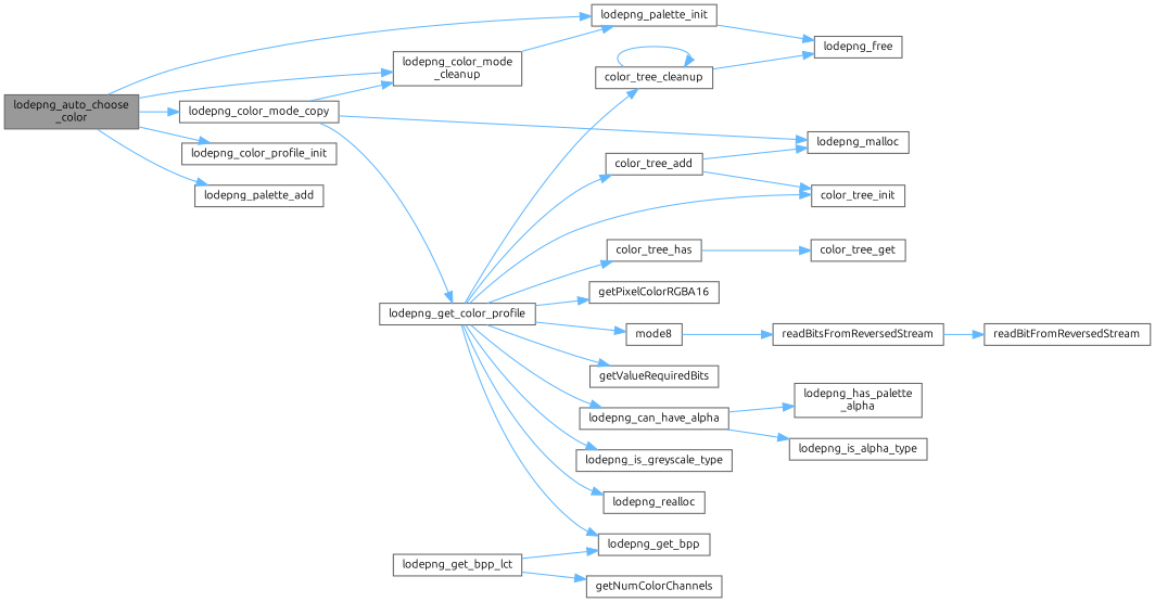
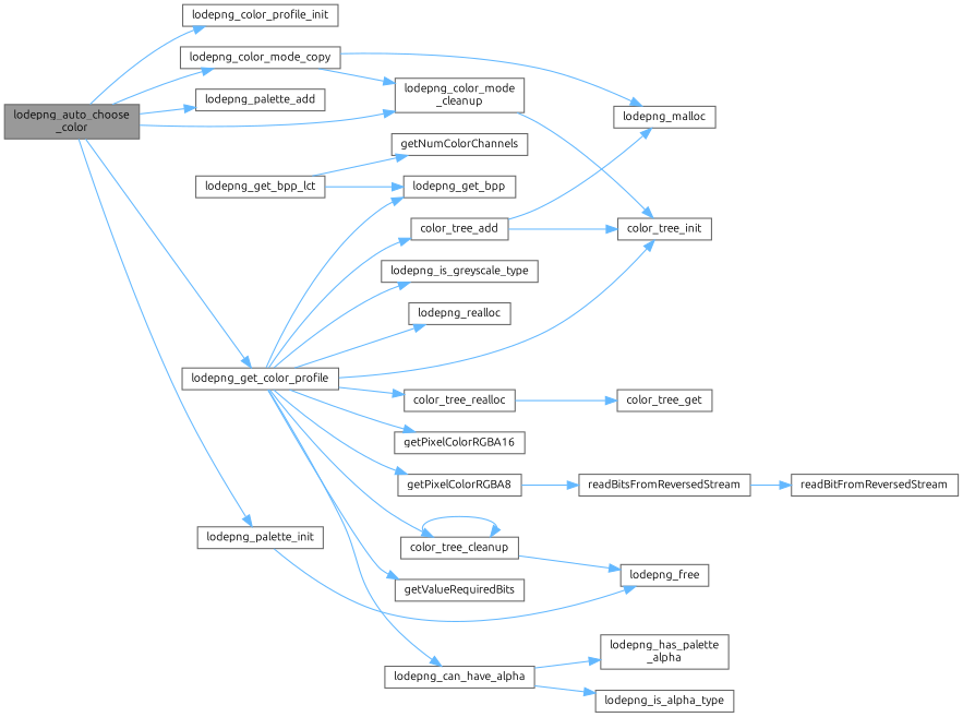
  digraph {
    fontname=Ubuntu
    rankdir=LR
    node [color=grey40 fillcolor=white fontname=Ubuntu fontsize=10 shape=box style=filled]
    edge [color=steelblue1 fontname=Ubuntu fontsize=10 labelfontname=Helvetica labelfontsize=10 style=solid]
    n1 [color=gray40 fillcolor=grey60 fontcolor=black height=0.2 label="lodepng_auto_choose\l_color" width=0.4]
    n2 [height=0.2 label="lodepng_color_mode\l_cleanup" width=0.4]
    n3 [height=0.2 label=lodepng_palette_init width=0.4]
    n4 [height=0.2 label=lodepng_color_mode_copy width=0.4]
    n5 [height=0.2 label=lodepng_color_profile_init width=0.4]
    n6 [height=0.2 label=lodepng_get_color_profile width=0.4]
    n7 [height=0.2 label=lodepng_palette_add width=0.4]
    n8 [height=0.2 label=lodepng_free width=0.4]
    n9 [height=0.2 label=lodepng_malloc width=0.4]
    n10 [height=0.2 label=color_tree_add width=0.4]
    n11 [height=0.2 label=color_tree_init width=0.4]
    n12 [height=0.2 label=color_tree_cleanup width=0.4]
-   n13 [height=0.2 label=color_tree_has width=0.4]
+   n13 [height=0.2 label=color_tree_realloc width=0.4]
    n14 [height=0.2 label=getPixelColorRGBA16 width=0.4]
-   n15 [height=0.2 label=mode8 width=0.4]
+   n15 [height=0.2 label=getPixelColorRGBA8 width=0.4]
    n16 [height=0.2 label=getValueRequiredBits width=0.4]
    n17 [height=0.2 label=lodepng_can_have_alpha width=0.4]
    n18 [height=0.2 label=lodepng_get_bpp width=0.4]
    n19 [height=0.2 label=lodepng_is_greyscale_type width=0.4]
    n20 [height=0.2 label=lodepng_realloc width=0.4]
    n21 [height=0.2 label=color_tree_get width=0.4]
    n22 [height=0.2 label=readBitsFromReversedStream width=0.4]
    n23 [height=0.2 label="lodepng_has_palette\l_alpha" width=0.4]
    n24 [height=0.2 label=lodepng_is_alpha_type width=0.4]
    n25 [height=0.2 label=readBitFromReversedStream width=0.4]
    n26 [height=0.2 label=lodepng_get_bpp_lct width=0.4]
    n27 [height=0.2 label=getNumColorChannels width=0.4]
    n1 -> n2
    n1 -> n3
    n1 -> n4
    n1 -> n5
-   n4 -> n6
+   n1 -> n6
    n1 -> n7
-   n2 -> n3
+   n2 -> n11
    n3 -> n8
    n4 -> n2
    n4 -> n9
    n6 -> n10
    n6 -> n11
    n6 -> n12
    n6 -> n13
    n6 -> n14
    n6 -> n15
    n6 -> n16
    n6 -> n17
    n6 -> n18
    n6 -> n19
    n6 -> n20
    n10 -> n9
    n10 -> n11
    n12 -> n8
    n12 -> n12
    n13 -> n21
    n15 -> n22
    n17 -> n23
    n17 -> n24
    n22 -> n25
    n26 -> n18
    n26 -> n27
  }
